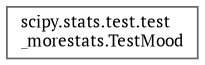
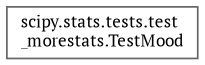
  digraph {
    rankdir=LR
    fontname="PT Serif"
-   n1 [color=grey40 fillcolor=white fontname="PT Serif" fontsize=10 height=0.2 label="scipy.stats.test.test\l_morestats.TestMood" shape=box style=filled width=0.4]
+   n1 [color=grey40 fillcolor=white fontname="PT Serif" fontsize=10 height=0.2 label="scipy.stats.tests.test\l_morestats.TestMood" shape=box style=filled width=0.4]
  }
